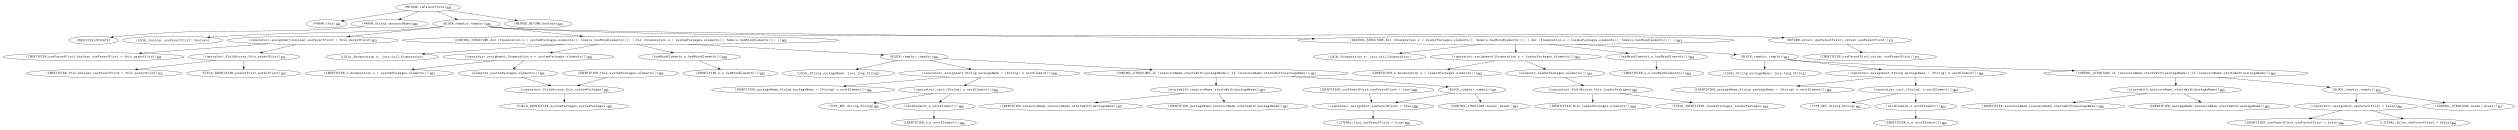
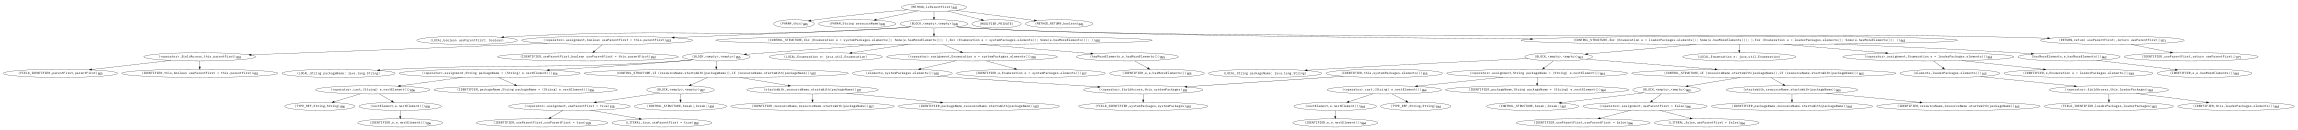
  digraph {
    fontname="IBM Plex Mono"
    node [fontname="IBM Plex Mono"]
    edge [fontname="IBM Plex Mono"]
    n1 [label=<(METHOD,isParentFirst)<SUB>845</SUB>>]
    n2 [label=<(PARAM,this)<SUB>845</SUB>>]
    n3 [label=<(PARAM,String resourceName)<SUB>845</SUB>>]
    n4 [label=<(BLOCK,&lt;empty&gt;,&lt;empty&gt;)<SUB>845</SUB>>]
    n5 [label=<(MODIFIER,PRIVATE)>]
    n6 [label=<(METHOD_RETURN,boolean)<SUB>845</SUB>>]
    n7 [label=<(LOCAL,boolean useParentFirst: boolean)>]
    n8 [label=<(&lt;operator&gt;.assignment,boolean useParentFirst = this.parentFirst)<SUB>853</SUB>>]
    n9 [label=<(CONTROL_STRUCTURE,for (Enumeration e = systemPackages.elements(); Some(e.hasMoreElements()); ),for (Enumeration e = systemPackages.elements(); Some(e.hasMoreElements()); ))<SUB>855</SUB>>]
    n10 [label=<(CONTROL_STRUCTURE,for (Enumeration e = loaderPackages.elements(); Some(e.hasMoreElements()); ),for (Enumeration e = loaderPackages.elements(); Some(e.hasMoreElements()); ))<SUB>863</SUB>>]
    n11 [label=<(RETURN,return useParentFirst;,return useParentFirst;)<SUB>871</SUB>>]
    n12 [label=<(IDENTIFIER,useParentFirst,boolean useParentFirst = this.parentFirst)<SUB>853</SUB>>]
    n13 [label=<(&lt;operator&gt;.fieldAccess,this.parentFirst)<SUB>853</SUB>>]
    n14 [label=<(LOCAL,Enumeration e: java.util.Enumeration)>]
    n15 [label=<(&lt;operator&gt;.assignment,Enumeration e = systemPackages.elements())<SUB>855</SUB>>]
    n16 [label=<(hasMoreElements,e.hasMoreElements())<SUB>855</SUB>>]
    n17 [label=<(BLOCK,&lt;empty&gt;,&lt;empty&gt;)<SUB>855</SUB>>]
    n18 [label=<(LOCAL,Enumeration e: java.util.Enumeration)>]
    n19 [label=<(&lt;operator&gt;.assignment,Enumeration e = loaderPackages.elements())<SUB>863</SUB>>]
    n20 [label=<(hasMoreElements,e.hasMoreElements())<SUB>863</SUB>>]
    n21 [label=<(BLOCK,&lt;empty&gt;,&lt;empty&gt;)<SUB>863</SUB>>]
    n22 [label=<(IDENTIFIER,useParentFirst,return useParentFirst;)<SUB>871</SUB>>]
    n23 [label=<(IDENTIFIER,this,boolean useParentFirst = this.parentFirst)<SUB>953</SUB>>]
    n24 [label=<(FIELD_IDENTIFIER,parentFirst,parentFirst)<SUB>853</SUB>>]
    n25 [label=<(IDENTIFIER,e,Enumeration e = systemPackages.elements())<SUB>857</SUB>>]
    n26 [label=<(elements,systemPackages.elements())<SUB>855</SUB>>]
    n27 [label=<(IDENTIFIER,e,e.hasMoreElements())<SUB>855</SUB>>]
    n28 [label=<(LOCAL,String packageName: java.lang.String)>]
    n29 [label=<(&lt;operator&gt;.assignment,String packageName = (String) e.nextElement())<SUB>856</SUB>>]
    n30 [label=<(CONTROL_STRUCTURE,if (resourceName.startsWith(packageName)),if (resourceName.startsWith(packageName)))<SUB>857</SUB>>]
    n31 [label=<(&lt;operator&gt;.fieldAccess,this.systemPackages)<SUB>855</SUB>>]
    n32 [label=<(FIELD_IDENTIFIER,systemPackages,systemPackages)<SUB>855</SUB>>]
    n33 [label=<(IDENTIFIER,this,systemPackages.elements())<SUB>855</SUB>>]
    n34 [label=<(IDENTIFIER,packageName,String packageName = (String) e.nextElement())<SUB>856</SUB>>]
    n35 [label=<(&lt;operator&gt;.cast,(String) e.nextElement())<SUB>856</SUB>>]
    n36 [label=<(startsWith,resourceName.startsWith(packageName))<SUB>857</SUB>>]
    n37 [label=<(BLOCK,&lt;empty&gt;,&lt;empty&gt;)<SUB>857</SUB>>]
    n38 [label=<(TYPE_REF,String,String)<SUB>856</SUB>>]
    n39 [label=<(nextElement,e.nextElement())<SUB>856</SUB>>]
    n40 [label=<(IDENTIFIER,e,e.nextElement())<SUB>856</SUB>>]
    n41 [label=<(IDENTIFIER,resourceName,resourceName.startsWith(packageName))<SUB>857</SUB>>]
    n42 [label=<(IDENTIFIER,packageName,resourceName.startsWith(packageName))<SUB>857</SUB>>]
    n43 [label=<(&lt;operator&gt;.assignment,useParentFirst = true)<SUB>858</SUB>>]
    n44 [label=<(CONTROL_STRUCTURE,break;,break;)<SUB>859</SUB>>]
    n45 [label=<(IDENTIFIER,useParentFirst,useParentFirst = true)<SUB>828</SUB>>]
    n46 [label=<(LITERAL,true,useParentFirst = true)<SUB>858</SUB>>]
    n47 [label=<(IDENTIFIER,e,Enumeration e = loaderPackages.elements())<SUB>863</SUB>>]
    n48 [label=<(elements,loaderPackages.elements())<SUB>163</SUB>>]
    n49 [label=<(IDENTIFIER,e,e.hasMoreElements())<SUB>863</SUB>>]
    n50 [label=<(LOCAL,String packageName: java.lang.String)>]
    n51 [label=<(&lt;operator&gt;.assignment,String packageName = (String) e.nextElement())<SUB>864</SUB>>]
    n52 [label=<(CONTROL_STRUCTURE,if (resourceName.startsWith(packageName)),if (resourceName.startsWith(packageName)))<SUB>865</SUB>>]
    n53 [label=<(&lt;operator&gt;.fieldAccess,this.loaderPackages)<SUB>863</SUB>>]
    n54 [label=<(IDENTIFIER,this,loaderPackages.elements())<SUB>863</SUB>>]
    n55 [label=<(FIELD_IDENTIFIER,loaderPackages,loaderPackages)<SUB>863</SUB>>]
    n56 [label=<(IDENTIFIER,packageName,String packageName = (String) e.nextElement())<SUB>864</SUB>>]
    n57 [label=<(&lt;operator&gt;.cast,(String) e.nextElement())<SUB>864</SUB>>]
    n58 [label=<(startsWith,resourceName.startsWith(packageName))<SUB>865</SUB>>]
    n59 [label=<(BLOCK,&lt;empty&gt;,&lt;empty&gt;)<SUB>865</SUB>>]
    n60 [label=<(TYPE_REF,String,String)<SUB>864</SUB>>]
    n61 [label=<(nextElement,e.nextElement())<SUB>864</SUB>>]
    n62 [label=<(IDENTIFIER,e,e.nextElement())<SUB>864</SUB>>]
    n63 [label=<(IDENTIFIER,resourceName,resourceName.startsWith(packageName))<SUB>865</SUB>>]
    n64 [label=<(IDENTIFIER,packageName,resourceName.startsWith(packageName))<SUB>865</SUB>>]
    n65 [label=<(&lt;operator&gt;.assignment,useParentFirst = false)<SUB>866</SUB>>]
    n66 [label=<(CONTROL_STRUCTURE,break;,break;)<SUB>867</SUB>>]
    n67 [label=<(IDENTIFIER,useParentFirst,useParentFirst = false)<SUB>866</SUB>>]
    n68 [label=<(LITERAL,false,useParentFirst = false)<SUB>866</SUB>>]
    n1 -> n2
    n1 -> n3
    n1 -> n4
-   n3 -> n5
+   n1 -> n5
    n1 -> n6
    n4 -> n7
    n4 -> n8
    n4 -> n9
    n4 -> n10
    n4 -> n11
    n8 -> n12
    n8 -> n13
    n9 -> n14
    n9 -> n15
    n9 -> n16
    n9 -> n17
    n10 -> n18
    n10 -> n19
    n10 -> n20
    n10 -> n21
    n11 -> n22
    n13 -> n23
    n13 -> n24
    n15 -> n25
    n15 -> n26
    n16 -> n27
    n17 -> n28
    n17 -> n29
    n17 -> n30
    n19 -> n47
    n19 -> n48
    n20 -> n49
    n21 -> n50
    n21 -> n51
    n21 -> n52
    n26 -> n31
    n29 -> n34
    n29 -> n35
    n30 -> n36
    n30 -> n37
    n31 -> n32
    n33 -> n31
    n35 -> n38
    n35 -> n39
    n36 -> n41
    n36 -> n42
    n37 -> n43
    n37 -> n44
    n39 -> n40
-   n45 -> n43
+   n43 -> n45
    n43 -> n46
    n48 -> n53
    n51 -> n56
    n51 -> n57
    n52 -> n58
    n52 -> n59
    n53 -> n54
    n53 -> n55
    n57 -> n60
    n57 -> n61
    n58 -> n63
    n58 -> n64
    n59 -> n65
    n59 -> n66
    n61 -> n62
    n65 -> n67
    n65 -> n68
  }
